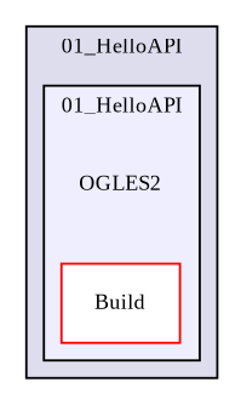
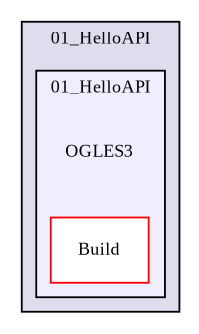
  digraph {
    compound=true
    rankdir=LR
    fontname="Liberation Serif"
    node [fontname="Liberation Serif" fontsize=10]
-   n1 [label=OGLES2 shape=plaintext]
+   n1 [label=OGLES3 shape=plaintext]
    n2 [color=red fillcolor=white label=Build shape=box style=filled]
    subgraph cluster_1 {
      bgcolor="#ddddee"
      fontsize=10
      label="01_HelloAPI"
      pencolor=black
      subgraph cluster_2 {
        bgcolor="#eeeeff"
        fontsize=10
        pencolor=black
        n1
        n2
      }
    }
  }
